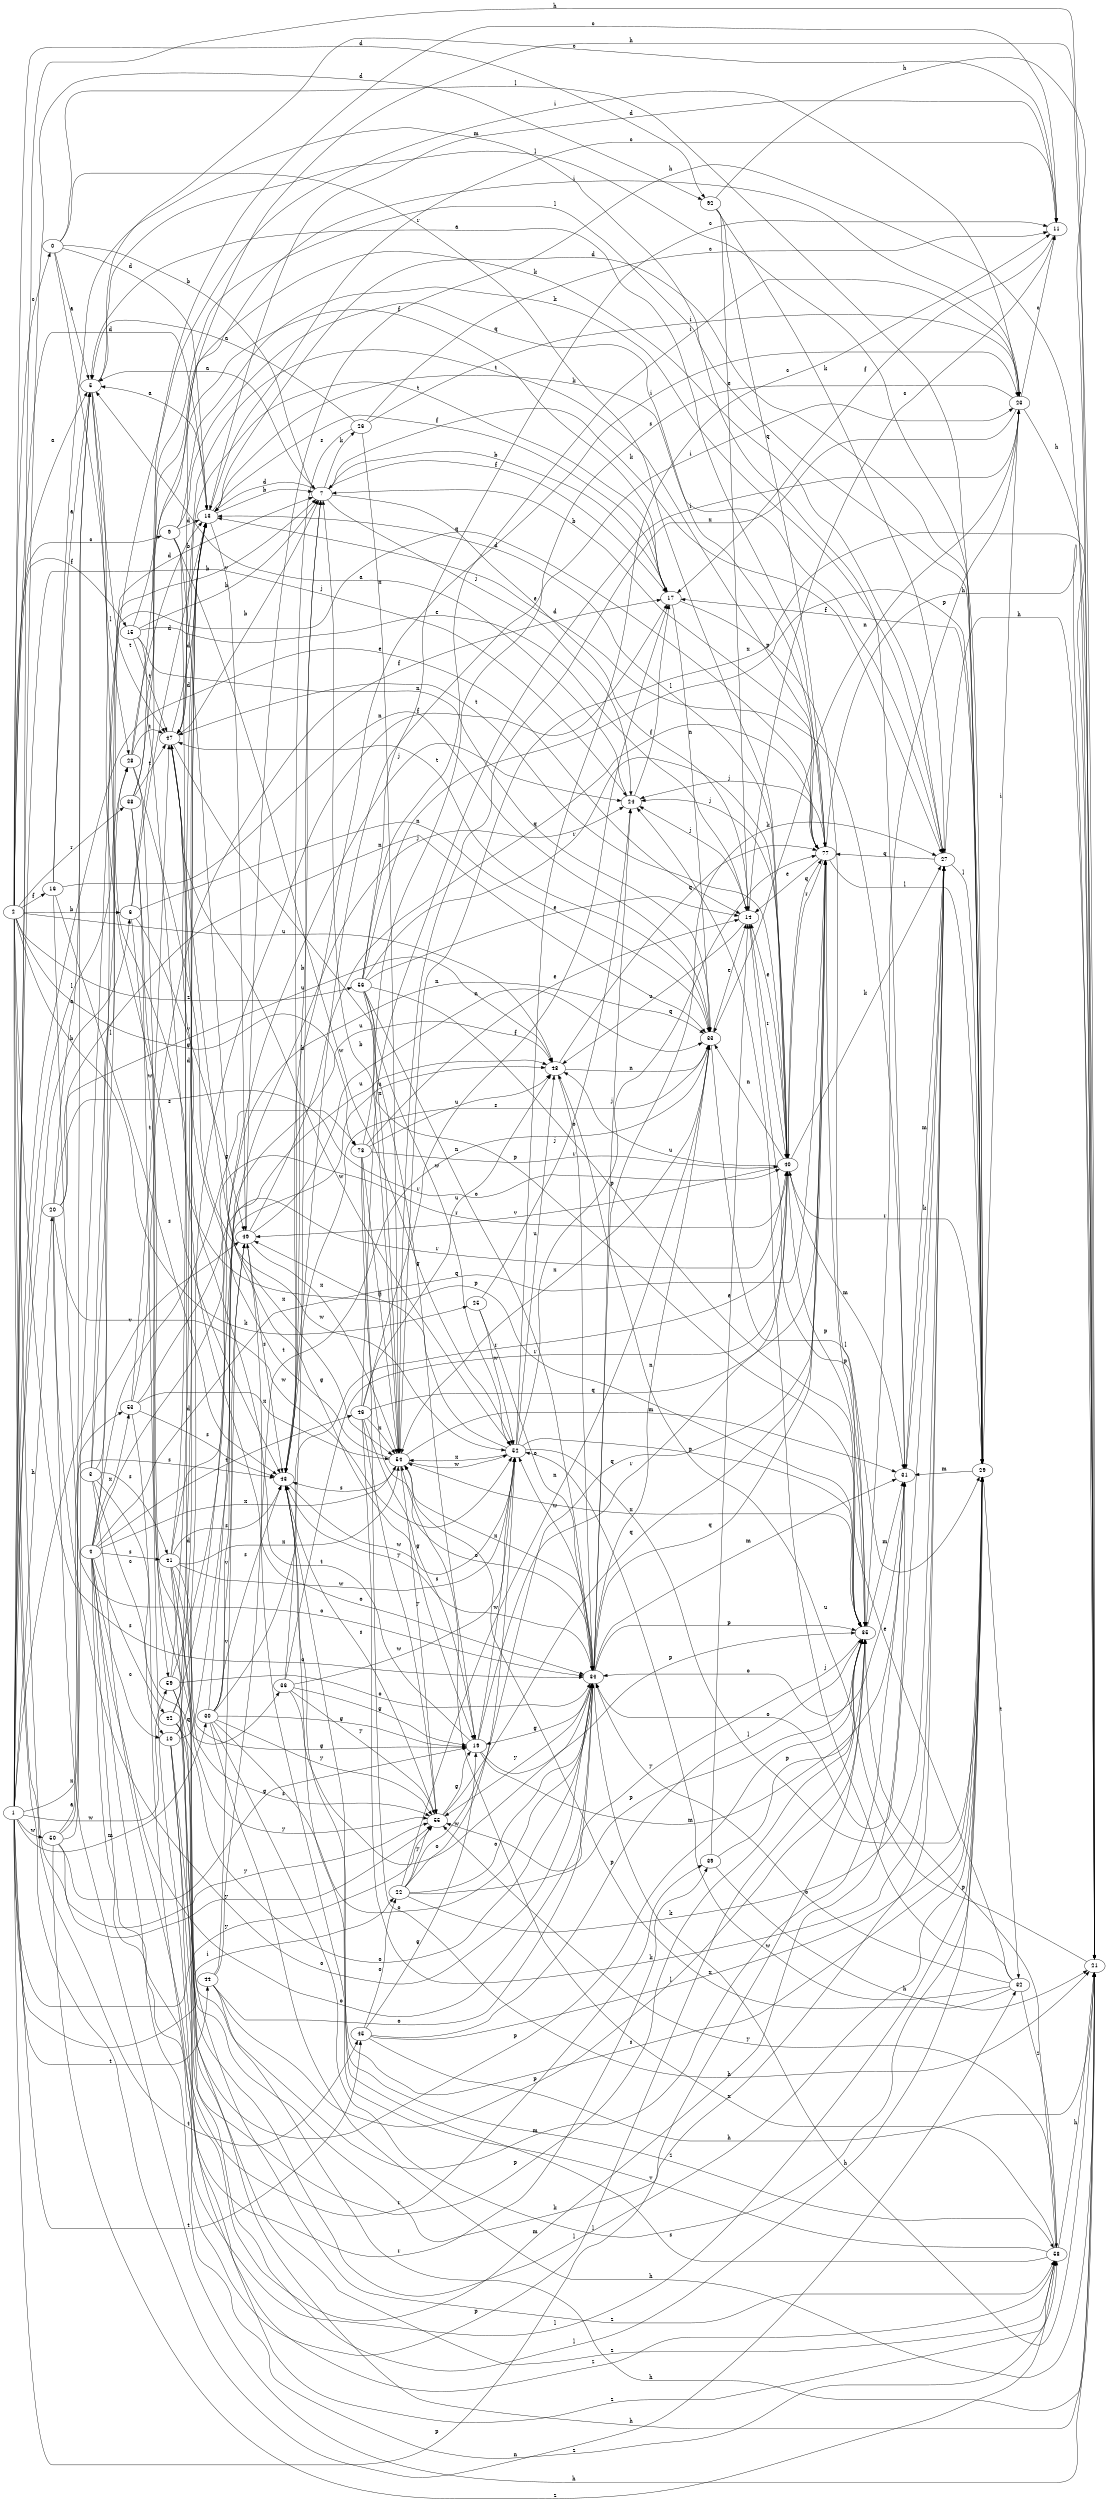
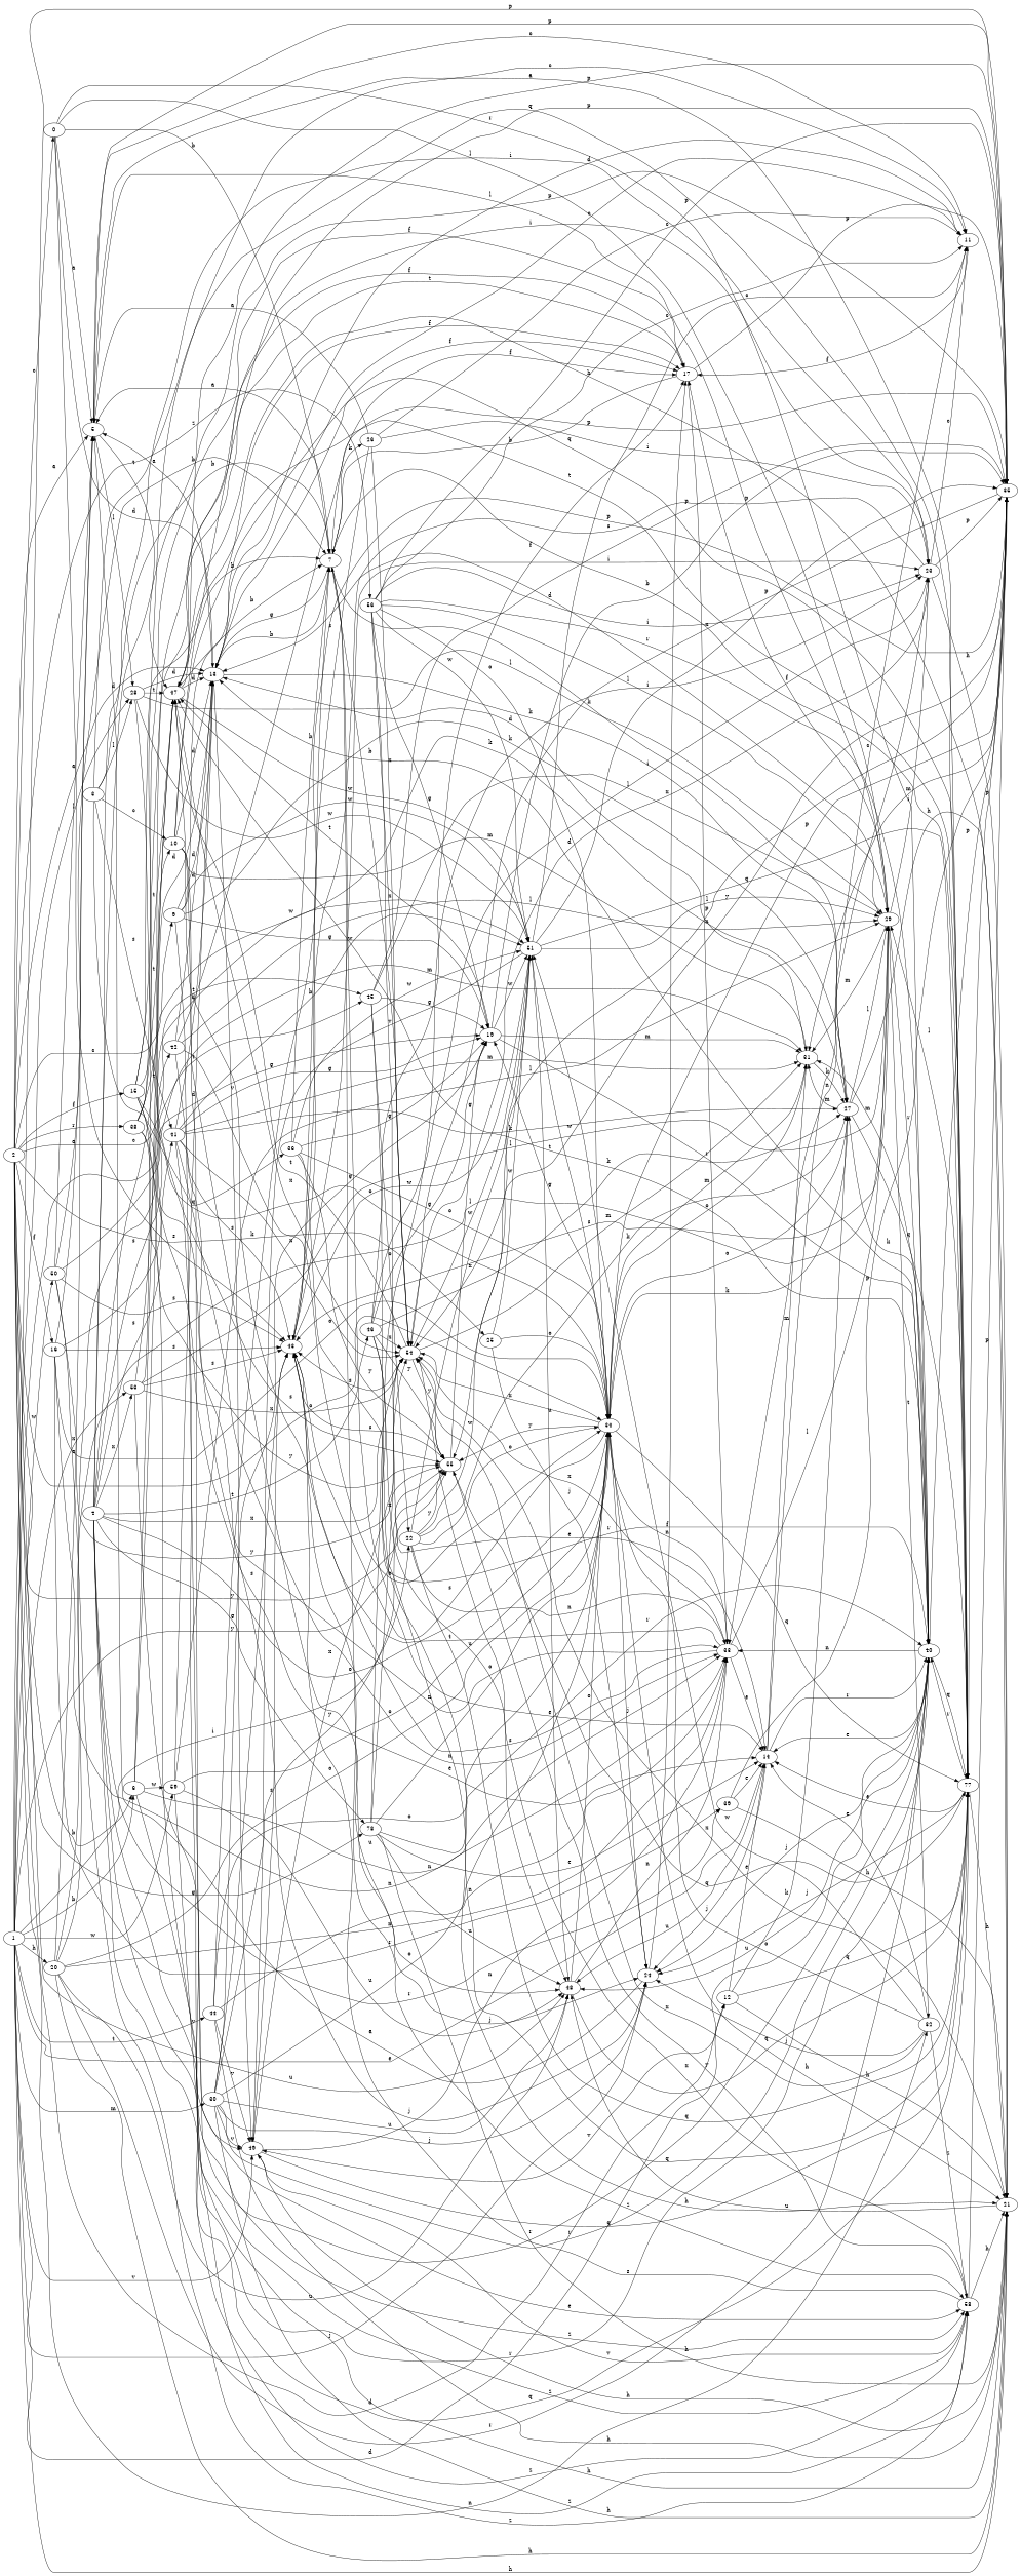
  strict digraph {
    rankdir=LR
    2
    5
    n3 [label=0]
    13
    16
    6
    15
    9
    56
-   12 [label=92]
+   12
    n11 [label=78]
    32
    38
    34
    45
    48
    55
    25
    47
    11
    28
    29
    35
    7
    43
    40
    17
    27
    49
    31
    33
    23
    n33 [label=59]
    14
-   52
+   52 [label=51]
    n36 [label=77]
    19
    n38 [label=58]
    54
    21
    24
    22
    26
    20
    50
    1
    53
    30
    44
    3
    36
    10
    41
    39
    4
    42
    46
    2 -> 5 [label=a]
    2 -> n3 [label=c]
    2 -> 13 [label=d]
    2 -> 16 [label=f]
    2 -> 6 [label=b]
    2 -> 15 [label=f]
    2 -> 9 [label=c]
    2 -> 56 [label=z]
    2 -> 12 [label=d]
    2 -> n11 [label=g]
    2 -> 32 [label=n]
    2 -> 38 [label=r]
    2 -> 34 [label=o]
    2 -> 45 [label=t]
    2 -> 48 [label=u]
    2 -> 55 [label=y]
    2 -> 25 [label=k]
    5 -> 47 [label=t]
    5 -> 11 [label=c]
    5 -> 28 [label=l]
    5 -> 29 [label=l]
    5 -> 35 [label=p]
    n3 -> 5 [label=a]
    n3 -> 13 [label=d]
    n3 -> 29 [label=l]
    n3 -> 7 [label=b]
    n3 -> 43 [label=s]
    n3 -> 40 [label=r]
    13 -> 5 [label=a]
    13 -> 11 [label=c]
    13 -> 7 [label=b]
    13 -> 17 [label=f]
    13 -> 27 [label=k]
    13 -> 49 [label=v]
    16 -> 5 [label=a]
    16 -> 34 [label=o]
    16 -> 43 [label=s]
    16 -> 31 [label=m]
    16 -> 33 [label=n]
    6 -> 13 [label=d]
    6 -> 49 [label=v]
    6 -> 33 [label=n]
    6 -> 23 [label=i]
    6 -> n33 [label=w]
    15 -> 34 [label=o]
    15 -> 47 [label=t]
    15 -> 11 [label=c]
    15 -> 7 [label=b]
    15 -> 33 [label=n]
    15 -> 14 [label=e]
    9 -> 13 [label=d]
    9 -> 27 [label=k]
    9 -> 52 [label=w]
    9 -> n36 [label=q]
    9 -> 19 [label=g]
    9 -> n38 [label=z]
    56 -> 34 [label=o]
    56 -> 11 [label=c]
    56 -> 29 [label=l]
    56 -> 35 [label=p]
    56 -> 40 [label=r]
    56 -> 23 [label=i]
    56 -> 14 [label=e]
    56 -> 52 [label=w]
    56 -> 19 [label=g]
    56 -> 54 [label=x]
    12 -> 27 [label=k]
    12 -> 14 [label=e]
    12 -> n36 [label=q]
    12 -> 21 [label=h]
    n11 -> 34 [label=o]
    n11 -> 48 [label=u]
    n11 -> 40 [label=r]
    n11 -> 23 [label=i]
    n11 -> 14 [label=e]
    n11 -> 54 [label=x]
    n11 -> 21 [label=h]
    32 -> 34 [label=o]
    32 -> 14 [label=e]
    32 -> 52 [label=w]
    32 -> n38 [label=z]
    32 -> 54 [label=x]
    32 -> 24 [label=j]
    38 -> 55 [label=y]
    38 -> 47 [label=t]
    38 -> 17 [label=f]
    38 -> 27 [label=k]
    38 -> n38 [label=z]
    34 -> 55 [label=y]
    34 -> 35 [label=p]
    34 -> 43 [label=s]
    34 -> 27 [label=k]
    34 -> 31 [label=m]
    34 -> 33 [label=n]
    34 -> 52 [label=w]
    34 -> n36 [label=q]
    34 -> 19 [label=g]
    34 -> 54 [label=x]
    34 -> 21 [label=h]
    34 -> 24 [label=j]
    45 -> 29 [label=l]
    45 -> 35 [label=p]
    45 -> 19 [label=g]
    45 -> 21 [label=h]
    45 -> 22 [label=o]
    48 -> 34 [label=o]
    48 -> 33 [label=n]
    48 -> n36 [label=q]
    55 -> 43 [label=s]
    55 -> n36 [label=q]
    55 -> 19 [label=g]
    25 -> 34 [label=o]
    25 -> 52 [label=w]
    25 -> 24 [label=j]
    47 -> 13 [label=d]
    47 -> 35 [label=p]
    47 -> 7 [label=b]
    47 -> 52 [label=w]
    47 -> 54 [label=x]
    47 -> 21 [label=h]
    11 -> 13 [label=d]
    11 -> 17 [label=f]
    28 -> 13 [label=d]
    28 -> 55 [label=s]
    28 -> 47 [label=t]
    28 -> 29 [label=l]
    28 -> 52 [label=w]
    29 -> 13 [label=d]
    29 -> 32 [label=t]
    29 -> 43 [label=s]
    29 -> 40 [label=r]
    29 -> 17 [label=f]
    29 -> 31 [label=m]
    29 -> 23 [label=i]
    35 -> 55 [label=y]
    35 -> 31 [label=m]
    35 -> 54 [label=x]
    7 -> 5 [label=a]
-   7 -> 13 [label=d]
+   7 -> 13 [label=g]
    7 -> 17 [label=f]
    7 -> 27 [label=k]
    7 -> 14 [label=e]
    7 -> 24 [label=j]
    7 -> 26 [label=k]
    43 -> 7 [label=b]
    43 -> 23 [label=i]
    43 -> 52 [label=w]
    43 -> n38 [label=z]
    40 -> 13 [label=d]
    40 -> 48 [label=u]
    40 -> 47 [label=t]
    40 -> 35 [label=p]
    40 -> 27 [label=k]
    40 -> 49 [label=v]
    40 -> 31 [label=m]
    40 -> 33 [label=n]
    40 -> 14 [label=e]
    40 -> n36 [label=q]
    40 -> 24 [label=j]
    17 -> 47 [label=t]
    17 -> 35 [label=p]
    17 -> 7 [label=b]
    17 -> 33 [label=n]
    27 -> 34 [label=o]
    27 -> 29 [label=l]
    27 -> 31 [label=m]
    27 -> n36 [label=q]
    27 -> 21 [label=h]
    49 -> 43 [label=s]
    49 -> 33 [label=n]
    49 -> n36 [label=q]
    49 -> 54 [label=x]
    49 -> 21 [label=h]
    31 -> 13 [label=d]
    31 -> 34 [label=o]
    31 -> 27 [label=k]
    33 -> 47 [label=t]
    33 -> 29 [label=l]
    33 -> 43 [label=s]
    33 -> 14 [label=e]
    33 -> 54 [label=x]
    23 -> 11 [label=c]
    23 -> 35 [label=p]
    23 -> 43 [label=s]
    23 -> 33 [label=n]
    23 -> 54 [label=x]
    23 -> 21 [label=h]
    n33 -> 13 [label=d]
    n33 -> 34 [label=o]
    n33 -> 48 [label=u]
    n33 -> 29 [label=l]
    n33 -> n38 [label=z]
    14 -> 48 [label=u]
    14 -> 11 [label=c]
    14 -> 40 [label=r]
+   14 -> 31 [label=m]
    14 -> 24 [label=j]
    52 -> 48 [label=u]
    52 -> 11 [label=c]
    52 -> 29 [label=l]
    52 -> 35 [label=p]
    52 -> 49 [label=v]
    52 -> n36 [label=q]
    52 -> 54 [label=x]
    n36 -> 5 [label=a]
    n36 -> 47 [label=t]
    n36 -> 29 [label=l]
    n36 -> 35 [label=p]
    n36 -> 7 [label=b]
    n36 -> 40 [label=r]
    n36 -> 14 [label=e]
    n36 -> 21 [label=h]
    n36 -> 24 [label=j]
    19 -> 47 [label=t]
    19 -> 35 [label=p]
    19 -> 40 [label=r]
    19 -> 31 [label=m]
    19 -> 52 [label=w]
    n38 -> 55 [label=y]
    n38 -> 35 [label=p]
    n38 -> 43 [label=s]
    n38 -> 49 [label=v]
    n38 -> 54 [label=x]
    n38 -> 21 [label=h]
    54 -> 55 [label=y]
    54 -> 47 [label=t]
    54 -> 7 [label=b]
    54 -> 43 [label=s]
    54 -> 31 [label=m]
    54 -> 52 [label=w]
    21 -> 48 [label=u]
    21 -> 54 [label=x]
    24 -> 5 [label=a]
    24 -> 17 [label=f]
    22 -> 34 [label=o]
    22 -> 55 [label=y]
    22 -> 35 [label=p]
    22 -> 27 [label=k]
    22 -> 33 [label=n]
    22 -> 52 [label=w]
    22 -> n36 [label=q]
    26 -> 5 [label=a]
    26 -> 11 [label=c]
    26 -> 43 [label=s]
    26 -> 23 [label=i]
    26 -> 54 [label=x]
    20 -> 5 [label=a]
    20 -> 34 [label=o]
    20 -> 48 [label=u]
    20 -> 40 [label=r]
    20 -> 33 [label=n]
    20 -> 52 [label=w]
    20 -> 21 [label=h]
    50 -> 5 [label=a]
    50 -> 55 [label=y]
    50 -> 7 [label=b]
    50 -> 43 [label=s]
    50 -> 19 [label=g]
    50 -> n38 [label=z]
    1 -> 6 [label=b]
    1 -> 12 [label=d]
    1 -> 45 [label=t]
    1 -> 55 [label=y]
    1 -> 28 [label=l]
    1 -> 35 [label=p]
    1 -> 49 [label=v]
    1 -> n33 [label=w]
    1 -> 14 [label=e]
    1 -> 21 [label=h]
    1 -> 24 [label=j]
    1 -> 22 [label=i]
    1 -> 20 [label=h]
    1 -> 50 [label=w]
    1 -> 53 [label=x]
    1 -> 30 [label=m]
    1 -> 44 [label=t]
    53 -> 47 [label=t]
    53 -> 29 [label=l]
    53 -> 43 [label=s]
    53 -> 40 [label=r]
    53 -> 17 [label=f]
    53 -> 54 [label=x]
    30 -> 34 [label=o]
    30 -> 48 [label=u]
    30 -> 55 [label=y]
-   30 -> 29 [label=l]
+   20 -> 29 [label=l]
    30 -> 43 [label=s]
    30 -> 40 [label=r]
    30 -> 49 [label=v]
    30 -> 19 [label=g]
    30 -> 21 [label=h]
    30 -> 24 [label=j]
    44 -> 34 [label=o]
    44 -> 35 [label=p]
    44 -> 49 [label=v]
    44 -> 33 [label=n]
    44 -> 21 [label=h]
    3 -> 28 [label=l]
    3 -> 7 [label=b]
    3 -> n36 [label=q]
    3 -> 36 [label=q]
    3 -> 10 [label=c]
    3 -> 41 [label=s]
-   3 -> 39 [label=r]
+   16 -> 39 [label=r]
    36 -> 34 [label=o]
    36 -> 55 [label=y]
    36 -> 7 [label=b]
    36 -> 40 [label=r]
    36 -> 52 [label=w]
    36 -> 19 [label=g]
    10 -> 13 [label=d]
    10 -> 48 [label=u]
    10 -> 35 [label=p]
    10 -> 17 [label=f]
    10 -> 31 [label=m]
-   10 -> n38 [label=z]
+   10 -> n38 [label=e]
    41 -> 13 [label=d]
    41 -> 43 [label=s]
    41 -> 27 [label=k]
    41 -> 31 [label=m]
    41 -> 33 [label=n]
    41 -> 52 [label=w]
    41 -> 19 [label=g]
    41 -> 54 [label=x]
    41 -> 21 [label=h]
    39 -> 35 [label=p]
    39 -> 14 [label=e]
    39 -> 21 [label=h]
    4 -> n11 [label=g]
    4 -> 34 [label=o]
    4 -> 35 [label=p]
    4 -> 40 [label=r]
    4 -> 23 [label=i]
    4 -> n36 [label=q]
    4 -> n38 [label=z]
    4 -> 54 [label=x]
    4 -> 53 [label=x]
    4 -> 10 [label=c]
    4 -> 41 [label=s]
    4 -> 39 [label=r]
    4 -> 42 [label=s]
    4 -> 46 [label=t]
    42 -> 13 [label=d]
    42 -> 34 [label=o]
    42 -> 29 [label=l]
    42 -> 35 [label=p]
    42 -> 24 [label=j]
    46 -> 48 [label=u]
    46 -> 55 [label=y]
    46 -> 17 [label=f]
    46 -> 27 [label=k]
    46 -> 23 [label=i]
    46 -> n36 [label=q]
    46 -> 19 [label=g]
    46 -> 54 [label=x]
  }
